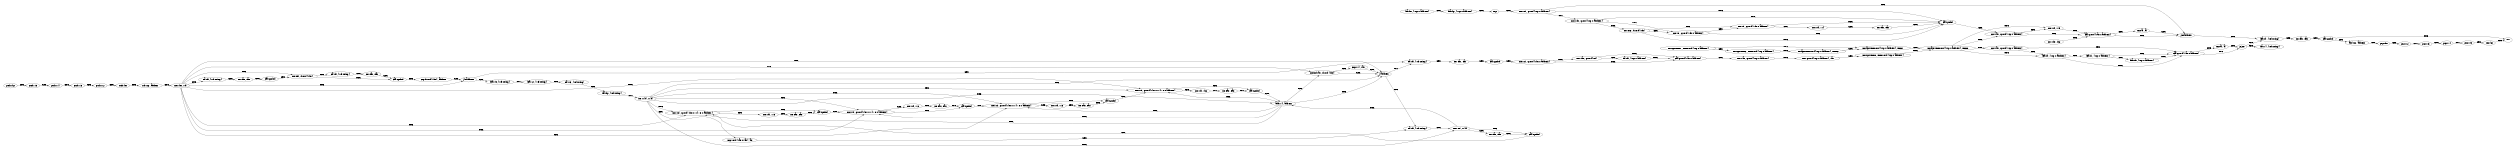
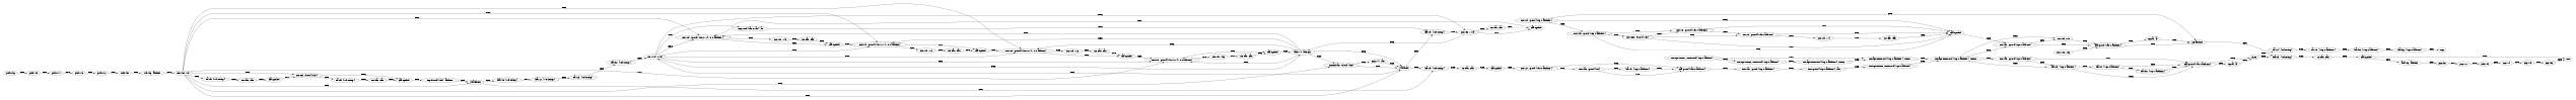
  digraph {
    rankdir=LR
    n1 [label="push rbp"]
    n2 [label="push r15"]
    n3 [label="push r14"]
    n4 [label="push r13"]
    n5 [label="push r12"]
    n6 [label="push rbx"]
    n7 [label="sub rsp , address"]
    n8 [label="mov rbx , rdi"]
    n9 [label="lea rdi , [ rel string ]"]
    n10 [label="mov esi , dword [ rbx ]"]
    n11 [label="jle address"]
    n12 [label="mov rsi , qword [ rbx + r14 * 8 + address ]"]
    n13 [label="mov rsi , qword [ rbx + r14 * 8 + address ]"]
    n14 [label="mov rsi , qword [ rbx + r14 * 8 + address ]"]
    n15 [label="mov rsi , qword [ rbx + r14 * 8 + address ]"]
    n16 [label="movsxd rax , dword [ rbx ]"]
    n17 [label="jl address"]
    n18 [label="xor eax , eax"]
    n19 [label="lea rdi , [ rel string ]"]
    n20 [label="call symbol"]
    n21 [label="lea rdi , [ rel string ]"]
    n22 [label="lea r15 , [ rel string ]"]
    n23 [label="mov rsi , qword [ rbx + address ]"]
    n24 [label="mov rax , qword [ rsi ]"]
    n25 [label="call qword [ rax + address ]"]
    n26 [label="mov rdi , r15"]
    n27 [label="call symbol"]
    n28 [label="mov rdi , r12"]
    n29 [label="call symbol"]
    n30 [label="mov rdi , r13"]
    n31 [label="call symbol"]
    n32 [label="mov rdi , rbp"]
    n33 [label="call symbol"]
    n34 [label="cmp r14 , rax"]
    n35 [label="call symbol"]
    n36 [label="xor eax , eax"]
    n37 [label="cmp dword [ rbx ] , address"]
    n38 [label="xor eax , eax"]
    n39 [label="lea r12 , [ rel string ]"]
    n40 [label="call symbol"]
    n41 [label="lea r13 , [ rel string ]"]
    n42 [label="lea rdi , [ rsp + address ]"]
    n43 [label="mov rax , qword [ rsp + address ]"]
    n44 [label="mov qword [ rsp + address ] , rax"]
    n45 [label="movups xmm0 , xmmword [ rsp + address ]"]
    n46 [label="movaps xmmword [ rsp + address ] , xmm0"]
    n47 [label="movups xmm1 , xmmword [ rsp + address ]"]
    n48 [label="movups xmm2 , xmmword [ rsp + address ]"]
    n49 [label="movaps xmmword [ rsp + address ] , xmm1"]
    n50 [label="mov rax , qword [ rsp + address ]"]
    n51 [label="lea rdi , [ rsp + address ]"]
    n52 [label="mov rax , qword [ rsp + address ]"]
    n53 [label="mov rdi , r15"]
    n54 [label="movaps xmmword [ rsp + address ] , xmm2"]
    n55 [label="call qword [ rax + address ]"]
    n56 [label="lea rsi , [ rsp + address ]"]
    n57 [label="call qword [ rax + address ]"]
    n58 [label="test al , al"]
    n59 [label="je jne"]
    n60 [label="lea rdx , [ rsp + address ]"]
    n61 [label="lea rdi , [ rel string ]"]
    n62 [label="lea r14 , [ rel string ]"]
    n63 [label="xor eax , eax"]
+   n64 [label="lea r15 , [ rsp + address ]"]
    n65 [label="call symbol"]
    n66 [label="lea rbx , [ rsp + address ]"]
    n67 [label="lea rbp , [ rel string ]"]
    n68 [label="xor r14d , r14d"]
    n69 [label="nop word [ rax + rax ] , ax"]
    n70 [label="mov esi , r14d"]
    n71 [label="add r14 , address"]
    n72 [label="lea rdi , [ rel string ]"]
    n73 [label="xor eax , eax"]
    n74 [label="call symbol"]
    n75 [label="add rsp , address"]
    n76 [label=retn]
    n77 [label="pop rbx"]
    n78 [label="pop r12"]
    n79 [label="pop r13"]
    n80 [label="pop r14"]
    n81 [label="pop r15"]
    n82 [label="pop rbp"]
    n83 [label="lea rbp , [ rsp + address ]"]
    n84 [label=nop]
    n85 [label="mov rsi , qword [ rsp + address ]"]
    n86 [label="mov rdx , qword [ rsp + address ]"]
    n87 [label="call symbol"]
    n88 [label="jne address"]
    n89 [label="mov ecx , dword [ rdx ]"]
    n90 [label="mov r8 , qword [ rdx + address ]"]
    n91 [label="xor eax , eax"]
    n92 [label="xor eax , eax"]
    n93 [label="xor eax , eax"]
    n94 [label="xor eax , eax"]
    n95 [label="mov r9 , qword [ rdx + address ]"]
    n96 [label="mov rdi , r14"]
    n97 [label="xor eax , eax"]
    n98 [label="test al , al"]
    n99 [label="mov rdx , rbp"]
    n1 -> n2 [label=CFG]
    n2 -> n3 [label=CFG]
    n3 -> n4 [label=CFG]
    n4 -> n5 [label=CFG]
    n5 -> n6 [label=CFG]
    n6 -> n7 [label=CFG]
    n7 -> n8 [label=CFG]
    n8 -> n9 [label=CFG]
    n8 -> n10 [label=DFG]
    n8 -> n11 [label=DFG]
    n8 -> n12 [label=DFG]
    n8 -> n13 [label=DFG]
    n8 -> n14 [label=DFG]
    n8 -> n15 [label=DFG]
    n8 -> n16 [label=DFG]
    n8 -> n17 [label=DFG]
    n9 -> n18 [label=CFG]
    n10 -> n19 [label=CFG]
    n10 -> n20 [label=DFG]
    n11 -> n21 [label=CFG]
    n11 -> n22 [label=CFG]
    n12 -> n26 [label=CFG]
    n12 -> n27 [label=DFG]
    n13 -> n28 [label=CFG]
    n13 -> n29 [label=DFG]
    n14 -> n30 [label=CFG]
    n14 -> n31 [label=DFG]
    n15 -> n32 [label=CFG]
    n15 -> n33 [label=DFG]
    n16 -> n17 [label=CFG]
    n16 -> n34 [label=CFG]
    n17 -> n21 [label=CFG]
    n17 -> n72 [label=CFG]
    n18 -> n35 [label=CFG]
    n19 -> n36 [label=CFG]
    n20 -> n37 [label=CFG]
    n21 -> n38 [label=CFG]
    n22 -> n39 [label=CFG]
    n23 -> n24 [label=DFG]
    n23 -> n25 [label=DFG]
    n24 -> n25 [label=DFG]
    n24 -> n42 [label=CFG]
    n25 -> n43 [label=CFG]
    n26 -> n91 [label=CFG]
    n27 -> n13 [label=CFG]
    n28 -> n92 [label=CFG]
    n29 -> n14 [label=CFG]
    n30 -> n93 [label=CFG]
    n31 -> n15 [label=CFG]
    n32 -> n94 [label=CFG]
    n33 -> n71 [label=CFG]
    n34 -> n17 [label=CFG]
    n35 -> n10 [label=CFG]
    n36 -> n20 [label=CFG]
    n37 -> n11 [label=CFG]
    n38 -> n40 [label=CFG]
    n39 -> n41 [label=CFG]
    n40 -> n23 [label=CFG]
    n41 -> n67 [label=CFG]
    n42 -> n25 [label=DFG]
    n43 -> n44 [label=DFG]
    n44 -> n45 [label=CFG]
    n45 -> n46 [label=DFG]
    n46 -> n50 [label=DFG]
    n46 -> n51 [label=DFG]
    n46 -> n52 [label=DFG]
    n46 -> n53 [label=DFG]
    n47 -> n48 [label=CFG]
    n47 -> n49 [label=DFG]
    n48 -> n54 [label=DFG]
    n49 -> n46 [label=CFG]
    n50 -> n51 [label=CFG]
    n50 -> n55 [label=DFG]
    n51 -> n55 [label=DFG]
    n51 -> n56 [label=CFG]
    n52 -> n53 [label=CFG]
    n52 -> n57 [label=DFG]
    n53 -> n57 [label=DFG]
    n54 -> n49 [label=CFG]
    n55 -> n58 [label=CFG]
    n55 -> n59 [label=DFG]
    n56 -> n55 [label=DFG]
    n56 -> n60 [label=CFG]
    n57 -> n88 [label=DFG]
    n57 -> n98 [label=CFG]
    n58 -> n59 [label=CFG]
    n59 -> n61 [label=CFG]
    n59 -> n62 [label=CFG]
    n60 -> n55 [label=DFG]
    n61 -> n63 [label=CFG]
+   n62 -> n64 [label=CFG]
    n63 -> n65 [label=CFG]
+   n64 -> n66 [label=CFG]
    n65 -> n75 [label=CFG]
    n65 -> n76 [label=DFG]
    n66 -> n83 [label=CFG]
    n67 -> n68 [label=CFG]
    n68 -> n12 [label=DFG]
    n68 -> n13 [label=DFG]
    n68 -> n14 [label=DFG]
    n68 -> n15 [label=DFG]
-   n68 -> n17 [label=DFG]
+   n17 -> n68 [label=DFG]
    n68 -> n69 [label=CFG]
    n68 -> n70 [label=DFG]
    n68 -> n71 [label=DFG]
    n69 -> n72 [label=CFG]
    n70 -> n71 [label=DFG]
    n70 -> n73 [label=CFG]
    n70 -> n74 [label=DFG]
    n71 -> n12 [label=DFG]
    n71 -> n13 [label=DFG]
    n71 -> n14 [label=DFG]
    n71 -> n15 [label=DFG]
    n71 -> n16 [label=CFG]
    n71 -> n17 [label=DFG]
    n72 -> n70 [label=CFG]
    n73 -> n74 [label=CFG]
    n74 -> n12 [label=CFG]
    n75 -> n77 [label=CFG]
    n77 -> n78 [label=CFG]
    n78 -> n79 [label=CFG]
    n79 -> n80 [label=CFG]
    n80 -> n81 [label=CFG]
    n81 -> n82 [label=CFG]
    n82 -> n76 [label=CFG]
    n83 -> n84 [label=CFG]
-   n84 -> n85 [label=CFG]
    n85 -> n86 [label=CFG]
    n85 -> n87 [label=DFG]
    n85 -> n88 [label=CFG]
    n86 -> n87 [label=DFG]
    n86 -> n89 [label=DFG]
    n86 -> n90 [label=DFG]
    n87 -> n52 [label=CFG]
    n88 -> n61 [label=CFG]
    n89 -> n87 [label=DFG]
    n89 -> n90 [label=CFG]
    n89 -> n95 [label=DFG]
    n90 -> n87 [label=DFG]
    n90 -> n95 [label=CFG]
    n91 -> n27 [label=CFG]
    n92 -> n29 [label=CFG]
    n93 -> n31 [label=CFG]
    n94 -> n33 [label=CFG]
    n95 -> n87 [label=DFG]
    n95 -> n96 [label=CFG]
    n96 -> n97 [label=CFG]
    n97 -> n87 [label=CFG]
    n98 -> n88 [label=CFG]
    n99 -> n57 [label=DFG]
  }
